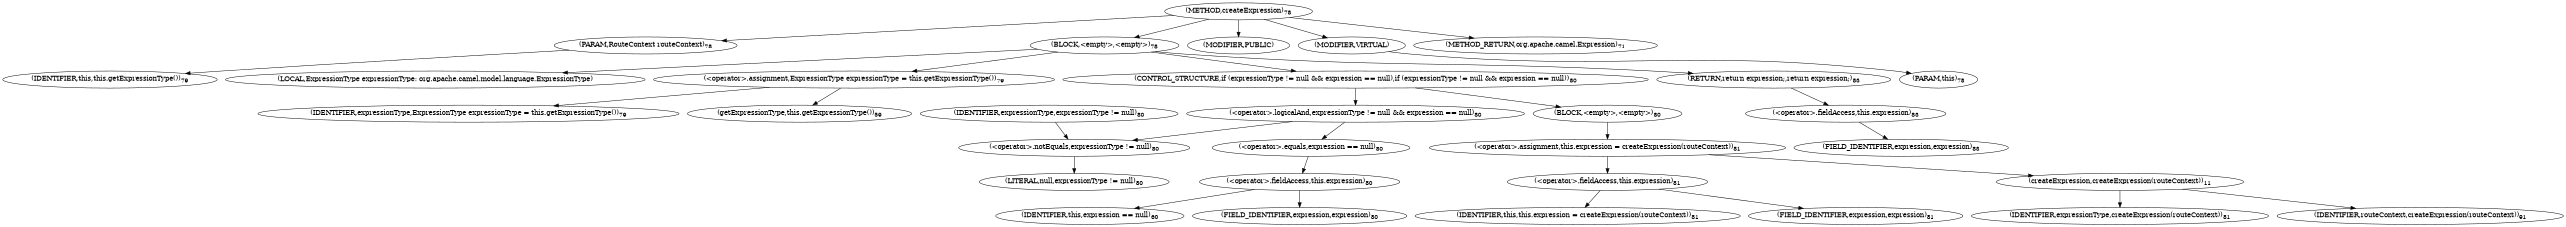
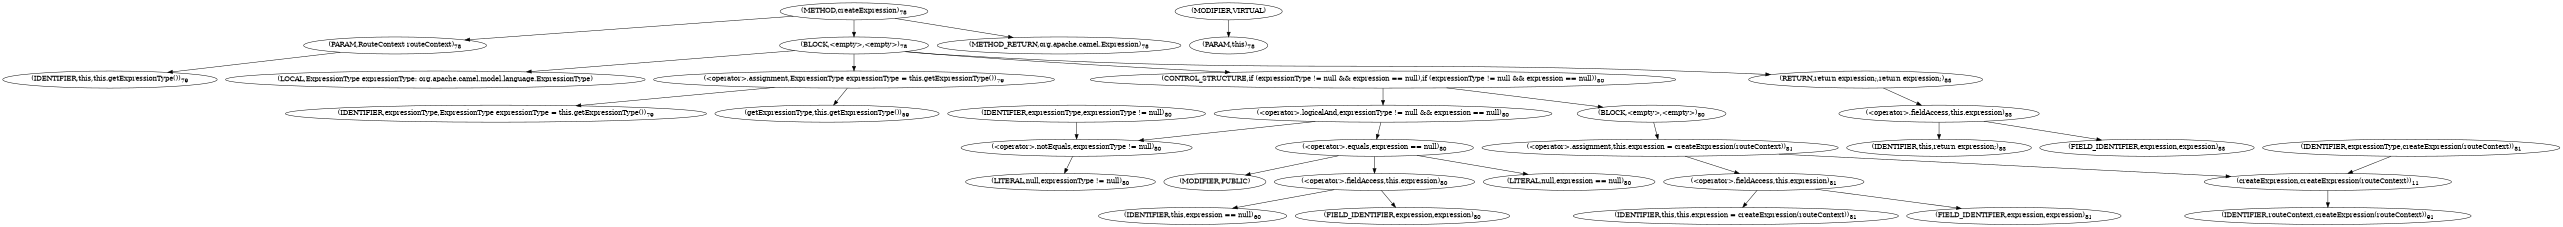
  digraph {
    n1 [label=<(METHOD,createExpression)<SUB>78</SUB>>]
    n2 [label=<(PARAM,RouteContext routeContext)<SUB>78</SUB>>]
    n3 [label=<(BLOCK,&lt;empty&gt;,&lt;empty&gt;)<SUB>78</SUB>>]
    n4 [label=<(MODIFIER,PUBLIC)>]
    n5 [label=<(MODIFIER,VIRTUAL)>]
-   n6 [label=<(METHOD_RETURN,org.apache.camel.Expression)<SUB>71</SUB>>]
+   n6 [label=<(METHOD_RETURN,org.apache.camel.Expression)<SUB>78</SUB>>]
    n7 [label=<(PARAM,this)<SUB>78</SUB>>]
    n8 [label=<(IDENTIFIER,this,this.getExpressionType())<SUB>79</SUB>>]
    n9 [label=<(LOCAL,ExpressionType expressionType: org.apache.camel.model.language.ExpressionType)>]
    n10 [label=<(&lt;operator&gt;.assignment,ExpressionType expressionType = this.getExpressionType())<SUB>79</SUB>>]
    n11 [label=<(CONTROL_STRUCTURE,if (expressionType != null &amp;&amp; expression == null),if (expressionType != null &amp;&amp; expression == null))<SUB>80</SUB>>]
    n12 [label=<(RETURN,return expression;,return expression;)<SUB>83</SUB>>]
    n13 [label=<(IDENTIFIER,expressionType,ExpressionType expressionType = this.getExpressionType())<SUB>79</SUB>>]
    n14 [label=<(getExpressionType,this.getExpressionType())<SUB>59</SUB>>]
    n15 [label=<(&lt;operator&gt;.logicalAnd,expressionType != null &amp;&amp; expression == null)<SUB>80</SUB>>]
    n16 [label=<(BLOCK,&lt;empty&gt;,&lt;empty&gt;)<SUB>80</SUB>>]
    n17 [label=<(&lt;operator&gt;.fieldAccess,this.expression)<SUB>83</SUB>>]
    n18 [label=<(&lt;operator&gt;.notEquals,expressionType != null)<SUB>80</SUB>>]
    n19 [label=<(&lt;operator&gt;.equals,expression == null)<SUB>80</SUB>>]
    n20 [label=<(&lt;operator&gt;.assignment,this.expression = createExpression(routeContext))<SUB>81</SUB>>]
    n21 [label=<(LITERAL,null,expressionType != null)<SUB>80</SUB>>]
    n22 [label=<(&lt;operator&gt;.fieldAccess,this.expression)<SUB>80</SUB>>]
+   n23 [label=<(LITERAL,null,expression == null)<SUB>80</SUB>>]
    n24 [label=<(IDENTIFIER,expressionType,expressionType != null)<SUB>80</SUB>>]
    n25 [label=<(IDENTIFIER,this,expression == null)<SUB>60</SUB>>]
    n26 [label=<(FIELD_IDENTIFIER,expression,expression)<SUB>80</SUB>>]
    n27 [label=<(&lt;operator&gt;.fieldAccess,this.expression)<SUB>81</SUB>>]
    n28 [label=<(createExpression,createExpression(routeContext))<SUB>11</SUB>>]
    n29 [label=<(IDENTIFIER,this,this.expression = createExpression(routeContext))<SUB>81</SUB>>]
    n30 [label=<(FIELD_IDENTIFIER,expression,expression)<SUB>81</SUB>>]
    n31 [label=<(IDENTIFIER,expressionType,createExpression(routeContext))<SUB>81</SUB>>]
    n32 [label=<(IDENTIFIER,routeContext,createExpression(routeContext))<SUB>91</SUB>>]
+   n33 [label=<(IDENTIFIER,this,return expression;)<SUB>83</SUB>>]
    n34 [label=<(FIELD_IDENTIFIER,expression,expression)<SUB>83</SUB>>]
    n1 -> n2
    n1 -> n3
-   n1 -> n4
-   n1 -> n5
+   n19 -> n4
    n1 -> n6
    n2 -> n8
    n3 -> n9
    n3 -> n10
    n3 -> n11
    n3 -> n12
    n5 -> n7
    n10 -> n13
    n10 -> n14
    n11 -> n15
    n11 -> n16
    n12 -> n17
    n15 -> n18
    n15 -> n19
    n16 -> n20
+   n17 -> n33
    n17 -> n34
    n18 -> n21
    n19 -> n22
+   n19 -> n23
    n20 -> n27
    n20 -> n28
    n22 -> n25
    n22 -> n26
    n24 -> n18
    n27 -> n29
    n27 -> n30
-   n28 -> n31
+   n31 -> n28
    n28 -> n32
  }
